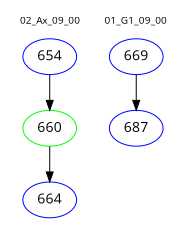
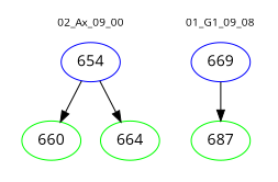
  digraph {
    fontname="Open Sans"
    node [color=green fontname="Open Sans"]
    edge [color=black fontname="Open Sans"]
    n1 [color=blue label=654]
    n2 [label=660]
-   n3 [color=blue label=664]
+   n3 [label=664]
    n4 [color=blue label=669]
-   n5 [color=blue label=687]
+   n5 [label=687]
    subgraph cluster_1 {
      color=white
      fontsize=10
      label="02_Ax_09_00"
      n1
      n2
      n3
    }
    subgraph cluster_2 {
      color=white
      fontsize=10
-     label="01_G1_09_00"
+     label="01_G1_09_08"
      n4
      n5
    }
    n1 -> n2
-   n2 -> n3
+   n1 -> n3
    n4 -> n5
  }
